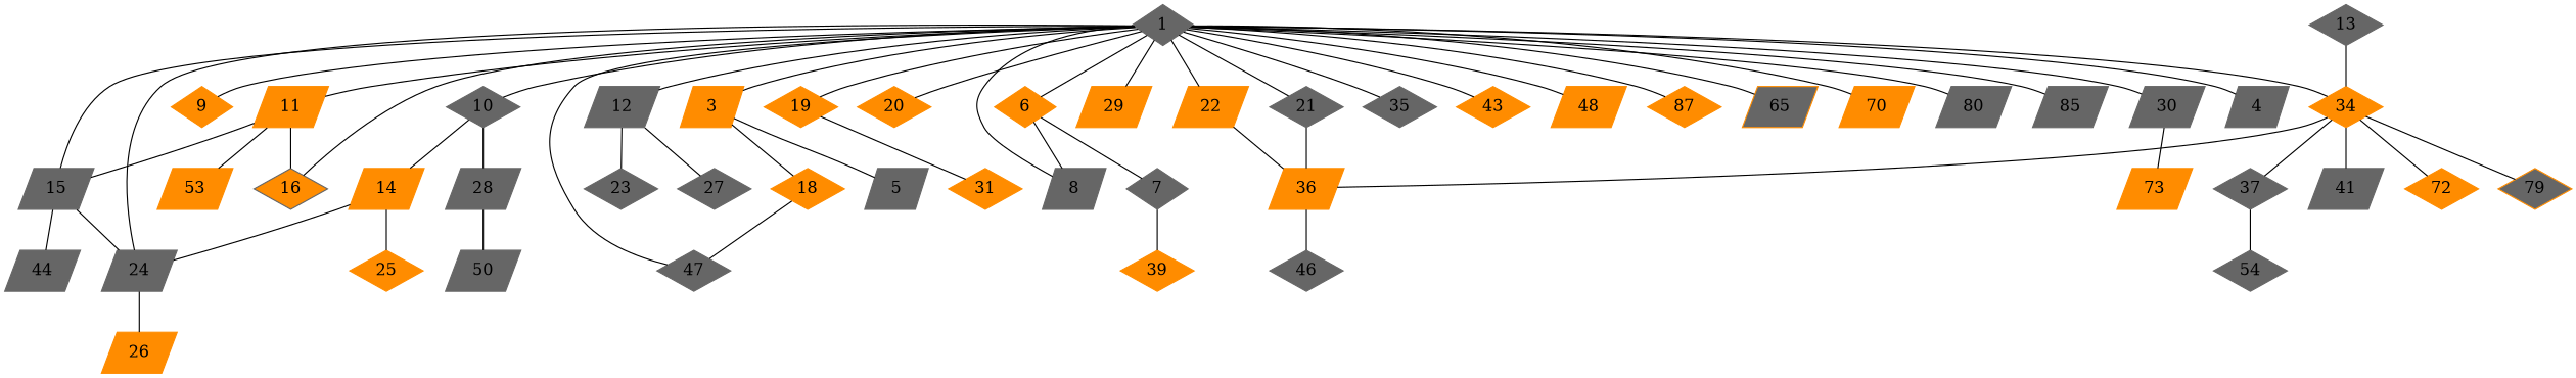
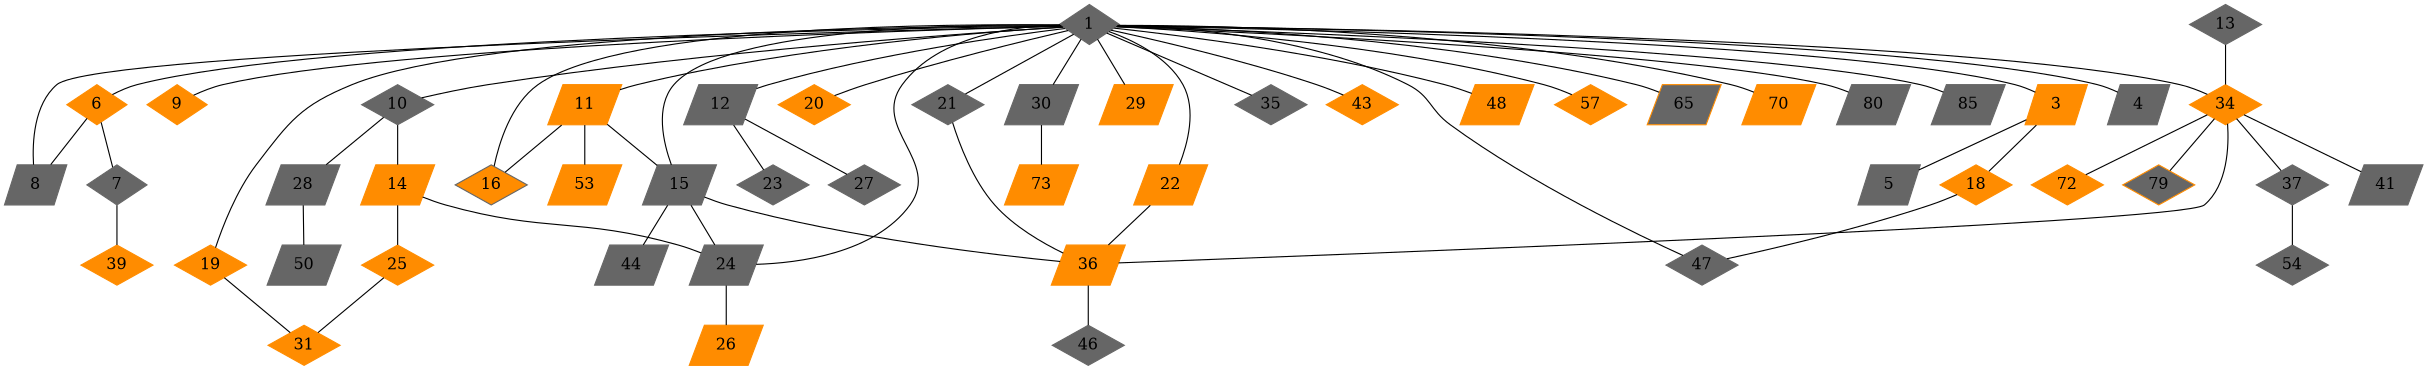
  graph {
    node [color=gray40 shape=diamond style=filled]
    1 [super="+2"]
    3 [color=darkorange shape=parallelogram super="+52"]
    4 [shape=parallelogram]
    6 [color=darkorange super="+32+86+68"]
    8 [shape=parallelogram]
    9 [color=darkorange]
    10
    11 [color=darkorange shape=parallelogram]
    12 [shape=parallelogram super="+51+17"]
    15 [shape=parallelogram super="+40"]
    16 [fillcolor=darkorange super="+66+71"]
    19 [color=darkorange]
    20 [color=darkorange]
    21 [super="+45+61"]
    22 [color=darkorange shape=parallelogram super="+64"]
    24 [shape=parallelogram]
    29 [color=darkorange shape=parallelogram]
    30 [shape=parallelogram]
    35
    43 [color=darkorange]
    47 [super="+49"]
    48 [color=darkorange shape=parallelogram]
-   57 [color=darkorange label=87]
+   57 [color=darkorange]
    65 [color=darkorange fillcolor=gray40 shape=parallelogram]
    70 [color=darkorange shape=parallelogram]
    80 [shape=parallelogram]
    85 [shape=parallelogram]
    34 [color=darkorange]
    5 [shape=parallelogram super="+55+59"]
    18 [color=darkorange]
    7
    14 [color=darkorange shape=parallelogram]
    28 [shape=parallelogram]
    53 [color=darkorange shape=parallelogram]
    23
    27
    13
    36 [color=darkorange shape=parallelogram super="+42"]
    44 [shape=parallelogram super="+82"]
    31 [color=darkorange]
    26 [color=darkorange shape=parallelogram]
    73 [color=darkorange shape=parallelogram]
    39 [color=darkorange]
    25 [color=darkorange super="+60+63+78+84+33"]
    50 [shape=parallelogram]
    37
    41 [shape=parallelogram super="+56"]
    72 [color=darkorange]
    79 [color=darkorange fillcolor=gray40]
    46
    54
    1 -- 3
    1 -- 4
    1 -- 6
    1 -- 8
    1 -- 9
    1 -- 10
    1 -- 11
    1 -- 12
    1 -- 15
    1 -- 16
    1 -- 19
    1 -- 20
    1 -- 21 [weight=2]
    1 -- 22
    1 -- 24
    1 -- 29
    1 -- 30
    1 -- 35
    1 -- 43
    1 -- 47
    1 -- 48
    1 -- 57
    1 -- 65
    1 -- 70
    1 -- 80
    1 -- 85
    1 -- 34
    3 -- 5
    3 -- 18
    6 -- 8
    6 -- 7
    10 -- 14
    10 -- 28
    11 -- 15
    11 -- 16
    11 -- 53
    12 -- 23
    12 -- 27
    15 -- 24
+   15 -- 36
    15 -- 44
    19 -- 31
    21 -- 36
    22 -- 36
    24 -- 26
    30 -- 73
    34 -- 36
    34 -- 37
    34 -- 41
    34 -- 72
    34 -- 79
    18 -- 47
    7 -- 39
    14 -- 24
    14 -- 25
    28 -- 50
    13 -- 34
    36 -- 46
+   25 -- 31
    37 -- 54
  }
